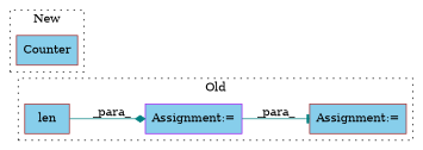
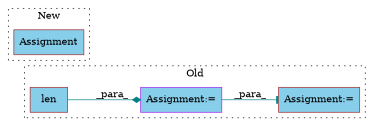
  digraph {
    rankdir=LR
    node [a=32 l=2 shape=box style=filled fillcolor=skyblue color=brown]
    edge [color=teal]
    n1 [l="4,1" label=len s="2601,2610"]
    n2 [a=7 label="Assignment:=" s=2729]
    n3 [a=7 label="Assignment:=" s=2599 color=purple]
-   n4 [l=9 label=Counter s=2853]
+   n4 [l=9 label=Assignment s=2853]
    subgraph cluster_1 {
      label=Old
      style=dotted
      n1
      n2
      n3
    }
    subgraph cluster_2 {
      label=New
      style=dotted
      n4
    }
    n1 -> n3 [label=_para_ arrowhead=diamond]
    n3 -> n2 [label=_para_ arrowhead=tee]
  }
